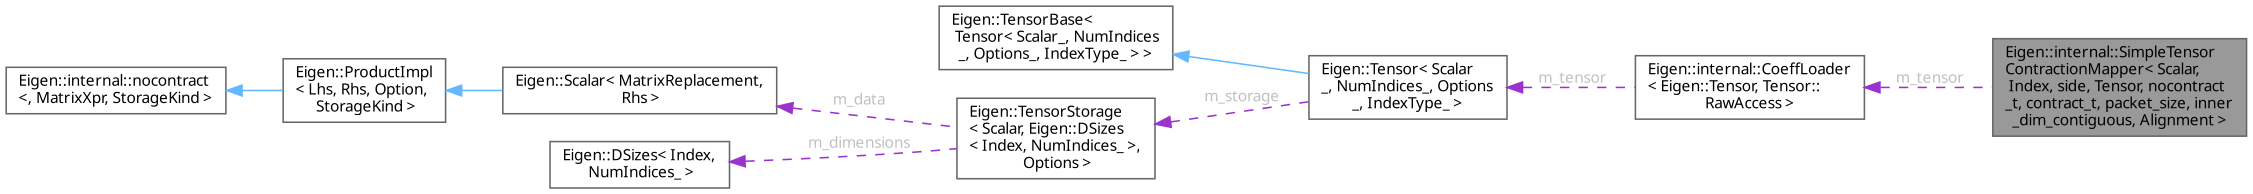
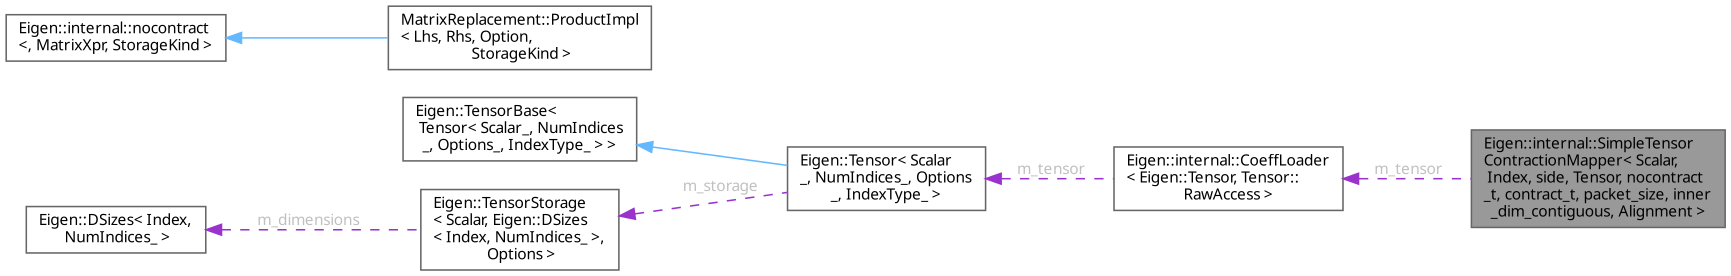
  digraph {
    fontname="Noto Sans"
    rankdir=LR
    node [color=gray40 fillcolor=white fontname="Noto Sans" fontsize=10 shape=box style=filled]
    edge [color=darkorchid3 dir=back fontcolor=grey fontname="Noto Sans" fontsize=10 labelfontname=Helvetica labelfontsize=10 style=dashed]
    n1 [fillcolor=grey60 fontcolor=black height=0.2 label="Eigen::internal::SimpleTensor\lContractionMapper\< Scalar,\l Index, side, Tensor, nocontract\l_t, contract_t, packet_size, inner\l_dim_contiguous, Alignment \>" width=0.4]
    n2 [height=0.2 label="Eigen::internal::CoeffLoader\l\< Eigen::Tensor, Tensor::\lRawAccess \>" width=0.4]
    n3 [height=0.2 label="Eigen::Tensor\< Scalar\l_, NumIndices_, Options\l_, IndexType_ \>" width=0.4]
    n4 [height=0.2 label="Eigen::TensorBase\<\l Tensor\< Scalar_, NumIndices\l_, Options_, IndexType_ \> \>" width=0.4]
    n5 [height=0.2 label="Eigen::TensorStorage\l\< Scalar, Eigen::DSizes\l\< Index, NumIndices_ \>,\l Options \>" width=0.4]
-   n6 [height=0.2 label="Eigen::Scalar\< MatrixReplacement,\l Rhs \>" width=0.4]
-   n7 [height=0.2 label="Eigen::ProductImpl\l\< Lhs, Rhs, Option,\l StorageKind \>" width=0.4]
+   n7 [height=0.2 label="MatrixReplacement::ProductImpl\l\< Lhs, Rhs, Option,\l StorageKind \>" width=0.4]
    n8 [height=0.2 label="Eigen::internal::nocontract\l\<, MatrixXpr, StorageKind \>" width=0.4]
    n9 [height=0.2 label="Eigen::DSizes\< Index,\l NumIndices_ \>" width=0.4]
    n2 -> n1 [label=" m_tensor"]
    n3 -> n2 [label=" m_tensor"]
    n4 -> n3 [color=steelblue1 style=solid fontcolor=""]
    n5 -> n3 [label=" m_storage"]
-   n6 -> n5 [label=" m_data"]
-   n7 -> n6 [color=steelblue1 style=solid fontcolor=""]
    n8 -> n7 [color=steelblue1 style=solid fontcolor=""]
    n9 -> n5 [label=" m_dimensions"]
  }
